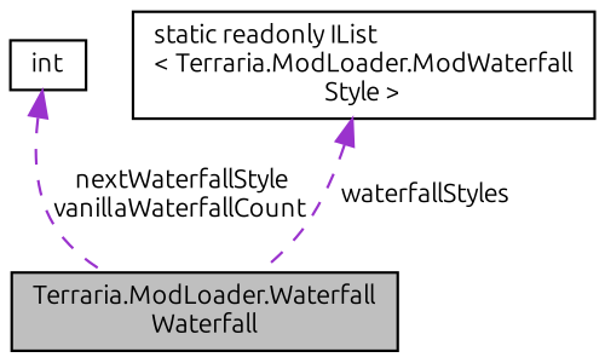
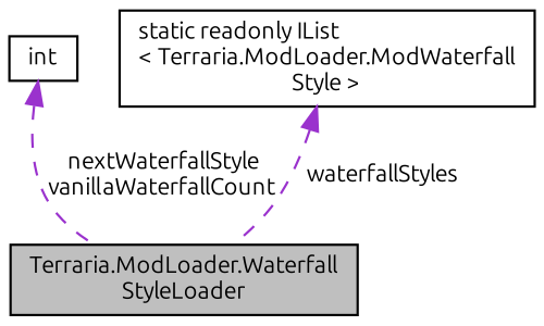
  digraph {
    fontname=Ubuntu
    node [color=black fillcolor=white fontname=Ubuntu fontsize=10 shape=record style=filled]
    edge [color=darkorchid3 dir=back fontname=Ubuntu fontsize=10 labelfontname=Helvetica labelfontsize=10 style=dashed]
-   n1 [fillcolor=grey75 fontcolor=black height=0.2 label="Terraria.ModLoader.Waterfall\lWaterfall" width=0.4]
+   n1 [fillcolor=grey75 fontcolor=black height=0.2 label="Terraria.ModLoader.Waterfall\lStyleLoader" width=0.4]
    n2 [height=0.2 label=int width=0.4]
    n3 [height=0.2 label="static readonly IList\l\< Terraria.ModLoader.ModWaterfall\lStyle \>" width=0.4]
    n2 -> n1 [label=" nextWaterfallStyle\nvanillaWaterfallCount"]
    n3 -> n1 [label=" waterfallStyles"]
  }
